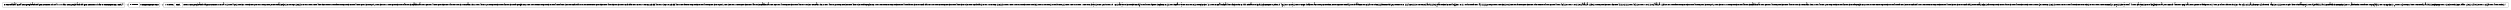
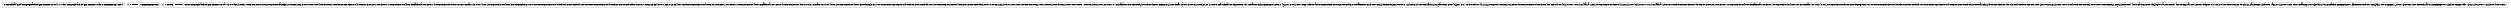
  digraph {
    rankdir=LR
    node [shape=record]
    n1 [label="{0\:\ 0x0000|MTH_ENTER_BLOCK\l}"]
-   n2 [label="{1\:\ 0x0006|THIS\l|return com.google.android.gms.common.zze.zza(\"0u0004C0u0003+ u0003u0002u0001u0002u0002tu0000ÂàFdJ00ru0006t*H÷ru0001u0001u0004u0005u00000t1u000b0tu0006u0003Uu0004u0006u0013u0002US1u00130u0011u0006u0003Uu0004bu0013nCalifornia1u00160u0014u0006u0003Uu0004u0007u0013rMountain View1u00140u0012u0006u0003Uu0004nu0013u000bGoogle Inc.1u00100u000eu0006u0003Uu0004u000bu0013u0007Android1u00100u000eu0006u0003Uu0004u0003u0013u0007Android0u001eu0017r080821231334Zu0017r360107231334Z0t1u000b0tu0006u0003Uu0004u0006u0013u0002US1u00130u0011u0006u0003Uu0004bu0013nCalifornia1u00160u0014u0006u0003Uu0004u0007u0013rMountain View1u00140u0012u0006u0003Uu0004nu0013u000bGoogle Inc.1u00100u000eu0006u0003Uu0004u000bu0013u0007Android1u00100u000eu0006u0003Uu0004u0003u0013u0007Android0u0001 0ru0006t*H÷ru0001u0001u0001u0005u0000u0003u0001ru00000u0001bu0002u0001u0001u0000«V.u0000Ø;¢b®nou0012N)Úu0011ò«VÐXâÌ©u0013u0003é·TÓrö@§u001bu001dËu0013tgbNFV§wju0019=²å¿·$©u001ewu0018u000ejG¤;3Ù`wu00181EÌß\{.XftÉáV[u001fLjYU¿òQ¦=«ùÅ'\"\"Rèuäøu0015Jd_qhÀ±¿Æu0012ê¿xWi»4ªyÜ~.¢vL®u0007ØÁqT×î_d¥u001aD¦u0002ÂIu0005AWÜu0002Í_u000eUûïu0019ûã'ð±Qu0016Å ou0019ÑõÄÛÂÖ¹?hÌ)yÇu000eu0018«k;ÕÛU*u000e;LßXûíÁº5àu0003Á´±rÒD¨î$ÿý38r«R!^Ú°üru000bu0014[j¡yu0002u0001u0003£Ù0Ö0u001du0006u0003Uu001du000eu0004u0016u0004u0014Ç\}Â!u0017V%Óßkãä×¥0¦u0006u0003Uu001d#u00040u0014Ç\}Â!u0017V%Óßkãä×¥¡x¤v0t1u000b0tu0006u0003Uu0004u0006u0013u0002US1u00130u0011u0006u0003Uu0004bu0013nCalifornia1u00160u0014u0006u0003Uu0004u0007u0013rMountain View1u00140u0012u0006u0003Uu0004nu0013u000bGoogle Inc.1u00100u000eu0006u0003Uu0004u000bu0013u0007Android1u00100u000eu0006u0003Uu0004u0003u0013u0007Androidtu0000ÂàFdJ00fu0006u0003Uu001du0013u0004u00050u0003u0001u0001ÿ0ru0006t*H÷ru0001u0001u0004u0005u0000u0003u0001u0001u0000mÒRÎï0,6nªÎÏòÌ©u0004»]zu0016aø®F²Bu0004ÐÿJhÇíu001aSu001eÄYZb\<æu0007c±g)zzãWu0012Äu0007òbðËu0010)u0012M\{u0010bu0019ÀÊ\>³ù­_¸qï&âñmDÈÙ l²ðu0005»?âËD~su0010v­E³?`têu0019Áaæ&Aª'u001dýR(ÅÅ]ÛE'XÖaöÌfÌ·5.BLÄ6R52÷2Q7Y\<JãAôÛAíÚru000bu0010q§Ä@ðþ u001c¶'ÊgCiÐ½\/Ùu0011ÿu0006Í¿,úu0010Üu000f:ãWbHÇïÆLqDu0017B÷u0005ÉÞW:õ[9r×ý¹A1]_u0u0011&ÿbu0014u0010Ài0\")\l}"]
+   n2 [label="{1\:\ 0x0006|RETURN\l|return com.google.android.gms.common.zze.zza(\"0u0004C0u0003+ u0003u0002u0001u0002u0002tu0000ÂàFdJ00ru0006t*H÷ru0001u0001u0004u0005u00000t1u000b0tu0006u0003Uu0004u0006u0013u0002US1u00130u0011u0006u0003Uu0004bu0013nCalifornia1u00160u0014u0006u0003Uu0004u0007u0013rMountain View1u00140u0012u0006u0003Uu0004nu0013u000bGoogle Inc.1u00100u000eu0006u0003Uu0004u000bu0013u0007Android1u00100u000eu0006u0003Uu0004u0003u0013u0007Android0u001eu0017r080821231334Zu0017r360107231334Z0t1u000b0tu0006u0003Uu0004u0006u0013u0002US1u00130u0011u0006u0003Uu0004bu0013nCalifornia1u00160u0014u0006u0003Uu0004u0007u0013rMountain View1u00140u0012u0006u0003Uu0004nu0013u000bGoogle Inc.1u00100u000eu0006u0003Uu0004u000bu0013u0007Android1u00100u000eu0006u0003Uu0004u0003u0013u0007Android0u0001 0ru0006t*H÷ru0001u0001u0001u0005u0000u0003u0001ru00000u0001bu0002u0001u0001u0000«V.u0000Ø;¢b®nou0012N)Úu0011ò«VÐXâÌ©u0013u0003é·TÓrö@§u001bu001dËu0013tgbNFV§wju0019=²å¿·$©u001ewu0018u000ejG¤;3Ù`wu00181EÌß\{.XftÉáV[u001fLjYU¿òQ¦=«ùÅ'\"\"Rèuäøu0015Jd_qhÀ±¿Æu0012ê¿xWi»4ªyÜ~.¢vL®u0007ØÁqT×î_d¥u001aD¦u0002ÂIu0005AWÜu0002Í_u000eUûïu0019ûã'ð±Qu0016Å ou0019ÑõÄÛÂÖ¹?hÌ)yÇu000eu0018«k;ÕÛU*u000e;LßXûíÁº5àu0003Á´±rÒD¨î$ÿý38r«R!^Ú°üru000bu0014[j¡yu0002u0001u0003£Ù0Ö0u001du0006u0003Uu001du000eu0004u0016u0004u0014Ç\}Â!u0017V%Óßkãä×¥0¦u0006u0003Uu001d#u00040u0014Ç\}Â!u0017V%Óßkãä×¥¡x¤v0t1u000b0tu0006u0003Uu0004u0006u0013u0002US1u00130u0011u0006u0003Uu0004bu0013nCalifornia1u00160u0014u0006u0003Uu0004u0007u0013rMountain View1u00140u0012u0006u0003Uu0004nu0013u000bGoogle Inc.1u00100u000eu0006u0003Uu0004u000bu0013u0007Android1u00100u000eu0006u0003Uu0004u0003u0013u0007Androidtu0000ÂàFdJ00fu0006u0003Uu001du0013u0004u00050u0003u0001u0001ÿ0ru0006t*H÷ru0001u0001u0004u0005u0000u0003u0001u0001u0000mÒRÎï0,6nªÎÏòÌ©u0004»]zu0016aø®F²Bu0004ÐÿJhÇíu001aSu001eÄYZb\<æu0007c±g)zzãWu0012Äu0007òbðËu0010)u0012M\{u0010bu0019ÀÊ\>³ù­_¸qï&âñmDÈÙ l²ðu0005»?âËD~su0010v­E³?`têu0019Áaæ&Aª'u001dýR(ÅÅ]ÛE'XÖaöÌfÌ·5.BLÄ6R52÷2Q7Y\<JãAôÛAíÚru000bu0010q§Ä@ðþ u001c¶'ÊgCiÐ½\/Ùu0011ÿu0006Í¿,úu0010Üu000f:ãWbHÇïÆLqDu0017B÷u0005ÉÞW:õ[9r×ý¹A1]_u0u0011&ÿbu0014u0010Ài0\")\l}"]
    n3 [label="{protected final byte[] com.google.android.gms.common.zzi.zzd((r1v0 'this' com.google.android.gms.common.zzi A[IMMUTABLE_TYPE, THIS])) }"]
    n1 -> n2
    n3 -> n1
  }
